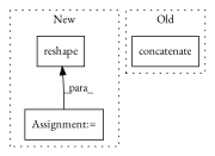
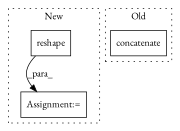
  digraph {
    fontname="EB Garamond"
    node [a=32 shape=box fontname="EB Garamond"]
    n1 [l="8,1" label=reshape s="1742,1777"]
    n2 [a=7 l=2 label="Assignment:=" s=2312]
    n3 [l="12,1" label=concatenate s="2380,2429"]
    subgraph cluster_1 {
      label=New
      style=dotted
      n1
      n2
    }
    subgraph cluster_2 {
      label=Old
      style=dotted
      n3
    }
-   n2 -> n1 [label=_para_ fontname="EB Garamond"]
+   n1 -> n2 [label=_para_ fontname="EB Garamond"]
  }
